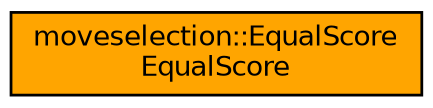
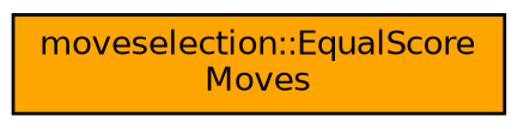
  digraph {
    rankdir=LR
-   n1 [color=black fillcolor=orange fontname=Helvetica fontsize=10 height=0.2 label="moveselection::EqualScore\lEqualScore" shape=record style=filled width=0.4]
+   n1 [color=black fillcolor=orange fontname=Helvetica fontsize=10 height=0.2 label="moveselection::EqualScore\lMoves" shape=record style=filled width=0.4]
  }
